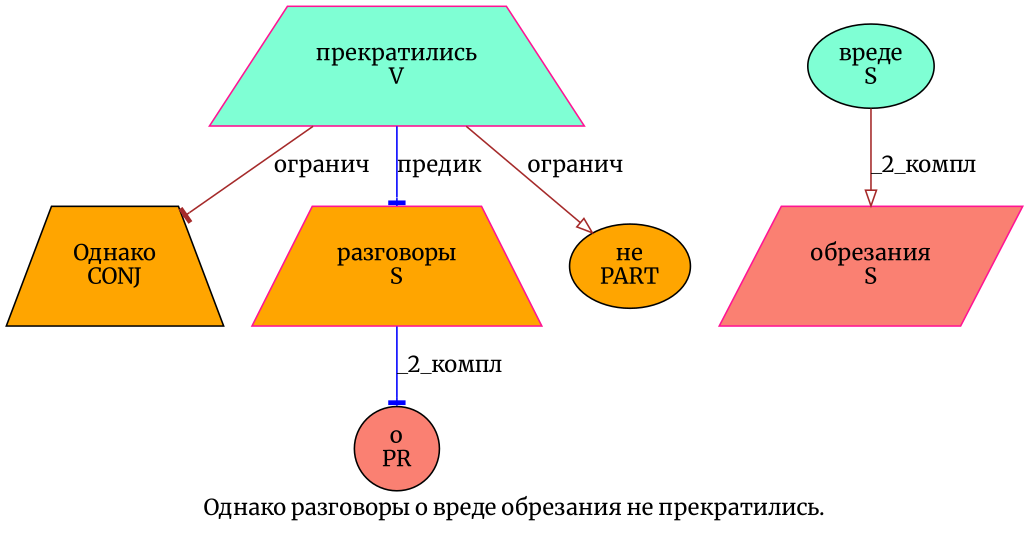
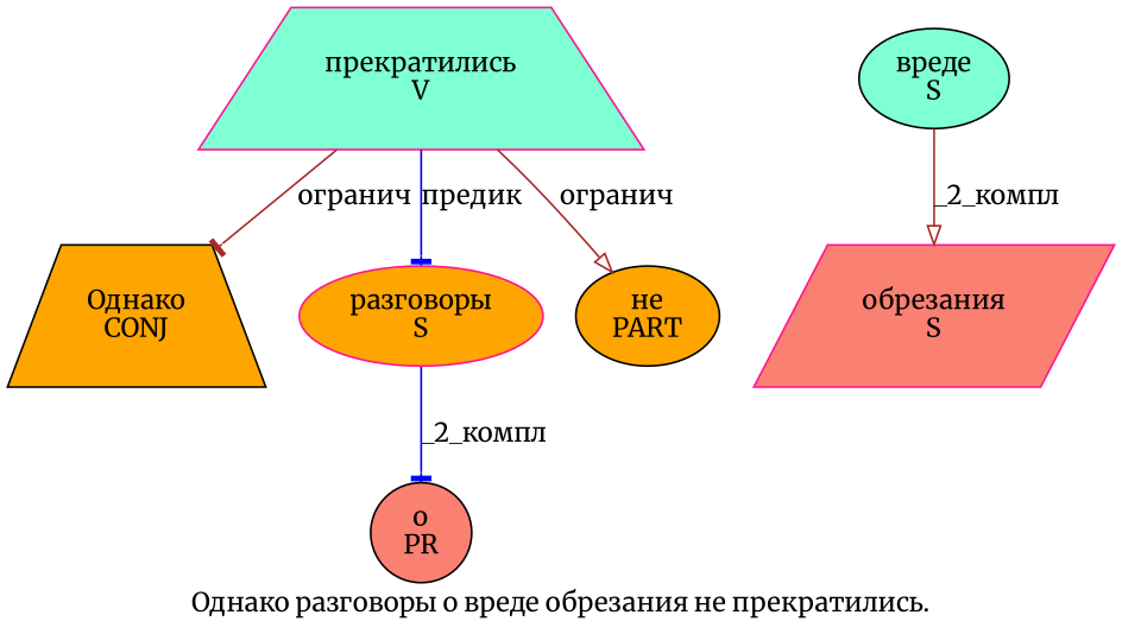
  digraph {
    fontname=Merriweather
    label="Однако разговоры о вреде обрезания не прекратились."
    node [color=black fillcolor=orange fontname=Merriweather penwidth=1 shape=ellipse style=filled]
    edge [arrowhead=tee color=brown fontname=Merriweather]
    n1 [label="Однако\nCONJ" shape=trapezium]
-   n2 [color=deeppink label="разговоры\nS" shape=trapezium]
+   n2 [color=deeppink label="разговоры\nS"]
    n3 [fillcolor=salmon label="о\nPR"]
    n4 [fillcolor=aquamarine label="вреде\nS"]
    n5 [color=deeppink fillcolor=salmon label="обрезания\nS" shape=parallelogram]
    n6 [label="не\nPART"]
    n7 [color=deeppink fillcolor=aquamarine label="прекратились\nV" shape=trapezium]
    n2 -> n3 [color=blue label="_2_компл"]
    n4 -> n5 [arrowhead=onormal label="_2_компл"]
    n7 -> n1 [label="огранич"]
    n7 -> n2 [color=blue label="предик"]
    n7 -> n6 [arrowhead=onormal label="огранич"]
  }
